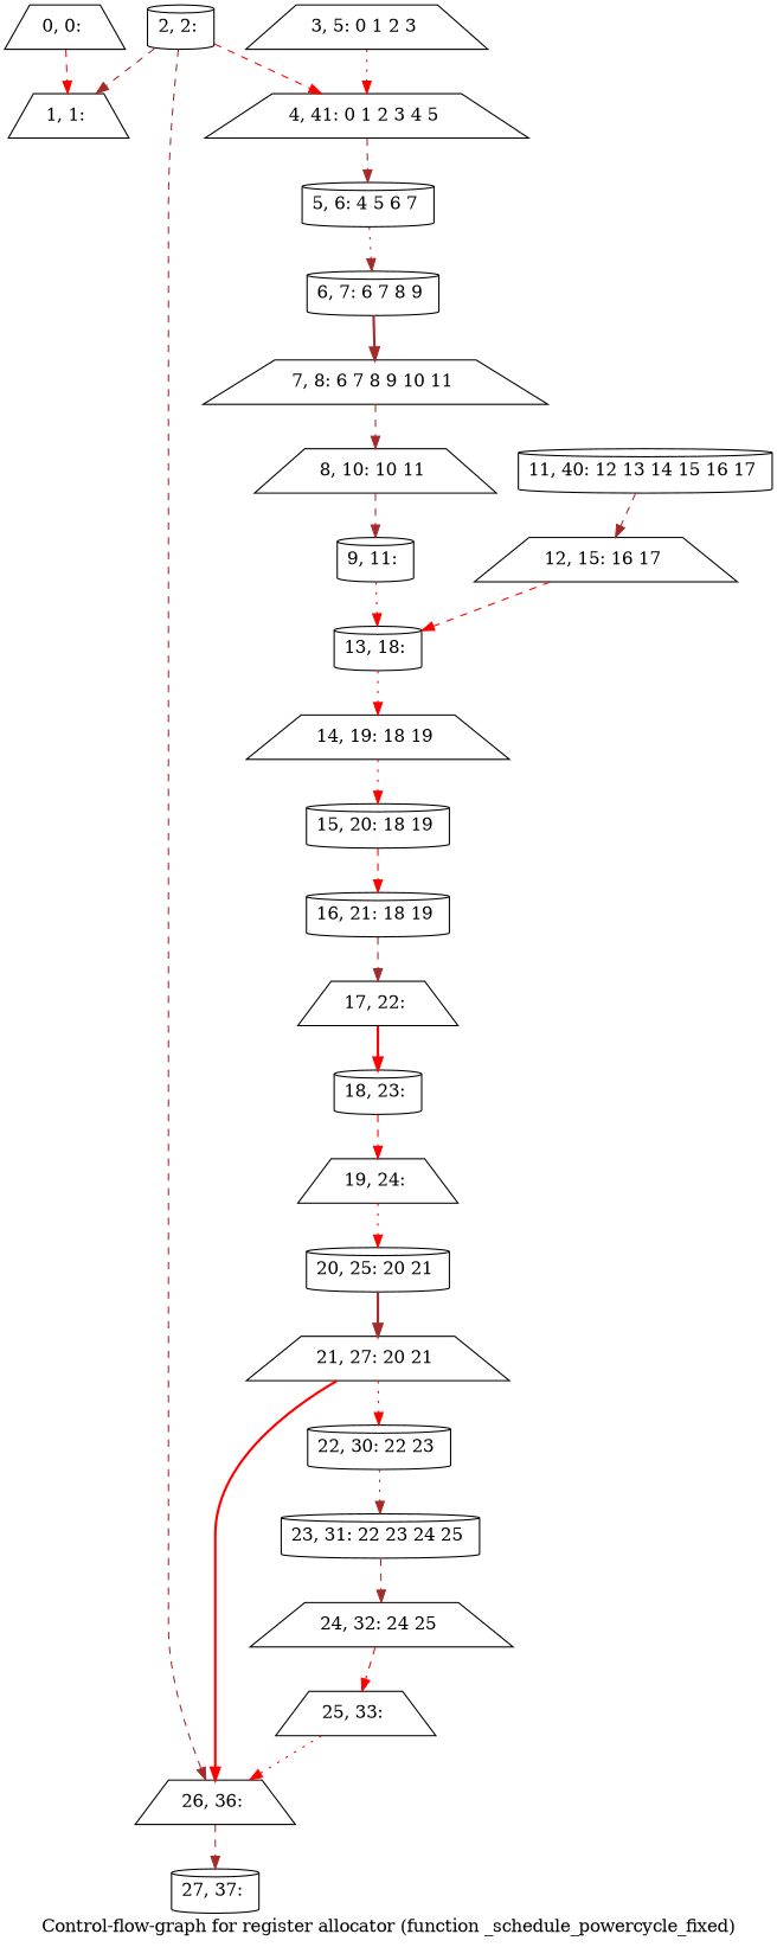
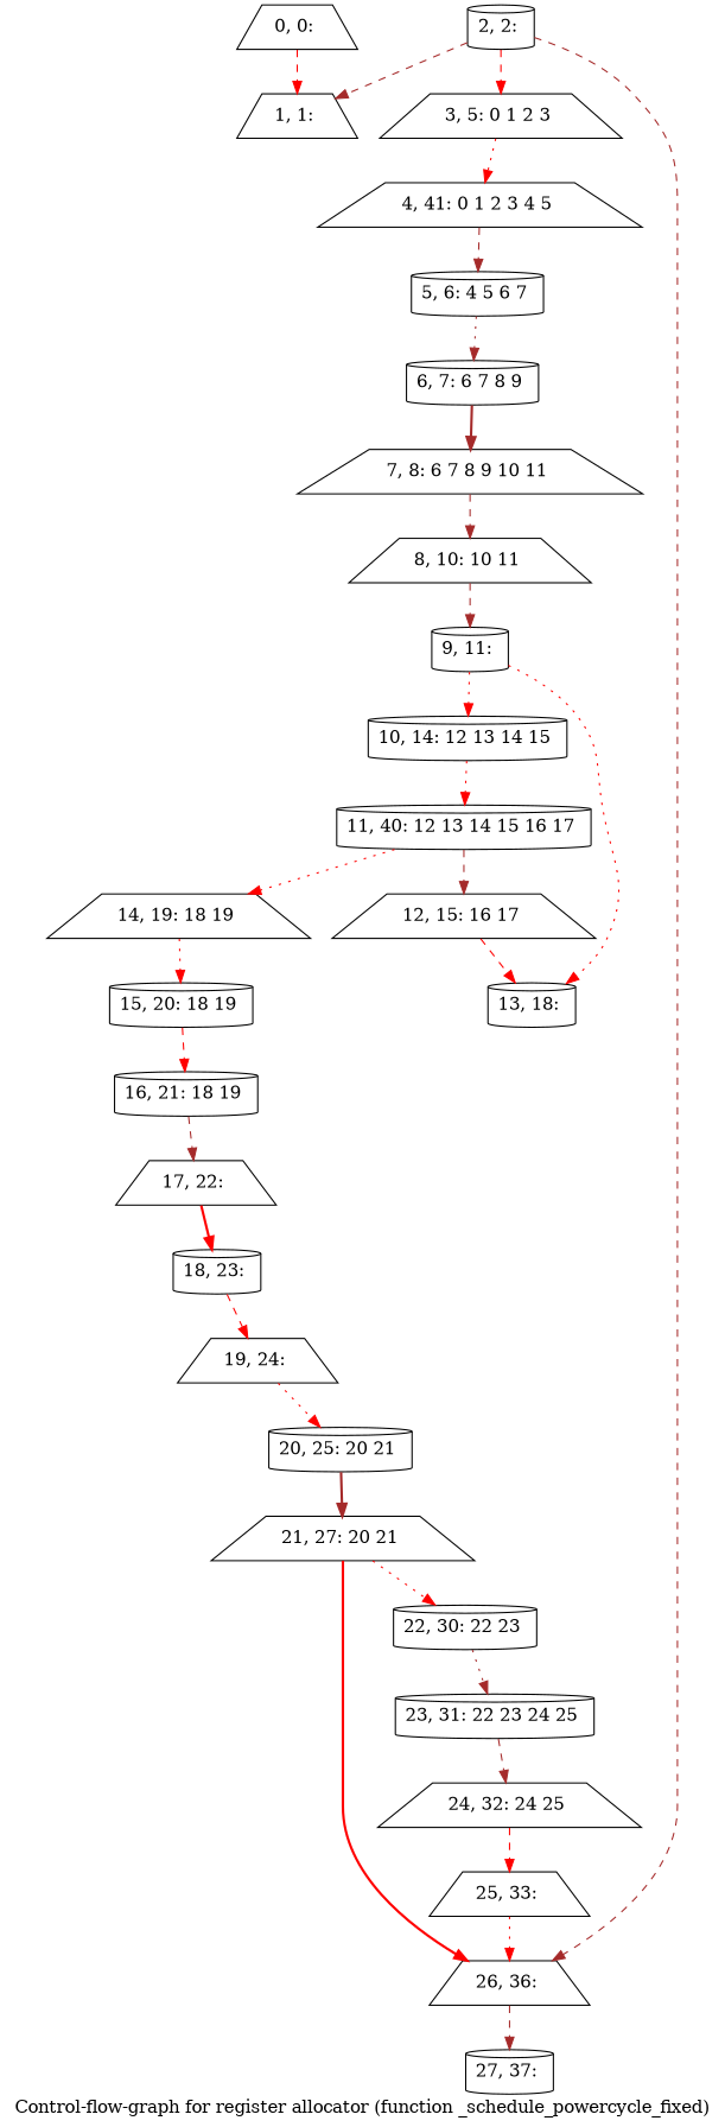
  digraph {
    label="Control-flow-graph for register allocator (function _schedule_powercycle_fixed)"
    node [shape=trapezium]
    edge [color=red style=dashed]
    n1 [label="0, 0: "]
    n2 [label="1, 1: "]
    n3 [label="2, 2: " shape=cylinder]
    n4 [label="3, 5: 0 1 2 3 "]
    n5 [label="26, 36: "]
    n6 [label="4, 41: 0 1 2 3 4 5 "]
    n7 [label="27, 37: " shape=cylinder]
    n8 [label="5, 6: 4 5 6 7 " shape=cylinder]
    n9 [label="6, 7: 6 7 8 9 " shape=cylinder]
    n10 [label="7, 8: 6 7 8 9 10 11 "]
    n11 [label="8, 10: 10 11 "]
    n12 [label="9, 11: " shape=cylinder]
+   n13 [label="10, 14: 12 13 14 15 " shape=cylinder]
    n14 [label="13, 18: " shape=cylinder]
    n15 [label="11, 40: 12 13 14 15 16 17 " shape=cylinder]
    n16 [label="14, 19: 18 19 "]
    n17 [label="12, 15: 16 17 "]
    n18 [label="15, 20: 18 19 " shape=cylinder]
    n19 [label="16, 21: 18 19 " shape=cylinder]
    n20 [label="17, 22: "]
    n21 [label="18, 23: " shape=cylinder]
    n22 [label="19, 24: "]
    n23 [label="20, 25: 20 21 " shape=cylinder]
    n24 [label="21, 27: 20 21 "]
    n25 [label="22, 30: 22 23 " shape=cylinder]
    n26 [label="23, 31: 22 23 24 25 " shape=cylinder]
    n27 [label="24, 32: 24 25 "]
    n28 [label="25, 33: "]
    n1 -> n2
    n3 -> n2 [color=brown]
-   n3 -> n6
+   n3 -> n4
    n3 -> n5 [color=brown]
    n4 -> n6 [style=dotted]
    n5 -> n7 [color=brown]
    n6 -> n8 [color=brown]
    n8 -> n9 [color=brown style=dotted]
    n9 -> n10 [color=brown style=bold]
    n10 -> n11 [color=brown]
    n11 -> n12 [color=brown]
+   n12 -> n13 [style=dotted]
    n12 -> n14 [style=dotted]
-   n14 -> n16 [style=dotted]
+   n13 -> n15 [style=dotted]
+   n15 -> n16 [style=dotted]
    n15 -> n17 [color=brown]
    n16 -> n18 [style=dotted]
    n17 -> n14
    n18 -> n19
    n19 -> n20 [color=brown]
    n20 -> n21 [style=bold]
    n21 -> n22
    n22 -> n23 [style=dotted]
    n23 -> n24 [color=brown style=bold]
    n24 -> n5 [style=bold]
    n24 -> n25 [style=dotted]
    n25 -> n26 [color=brown style=dotted]
    n26 -> n27 [color=brown]
    n27 -> n28
    n28 -> n5 [style=dotted]
  }
